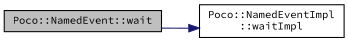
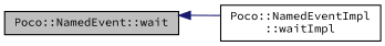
  digraph {
    rankdir=LR
    fontname="Source Code Pro"
    node [color=black fontname="Source Code Pro" fontsize=10 shape=record style=filled]
    n1 [fillcolor=grey75 fontcolor=black height=0.2 label="Poco::NamedEvent::wait" width=0.4]
    n2 [fillcolor=white height=0.2 label="Poco::NamedEventImpl\l::waitImpl" width=0.4]
-   n1 -> n2 [color=midnightblue fontname="Source Code Pro" fontsize=10 labelfontname=Helvetica labelfontsize=10 style=solid]
+   n2 -> n1 [color=midnightblue fontname="Source Code Pro" fontsize=10 labelfontname=Helvetica labelfontsize=10 style=solid]
  }
